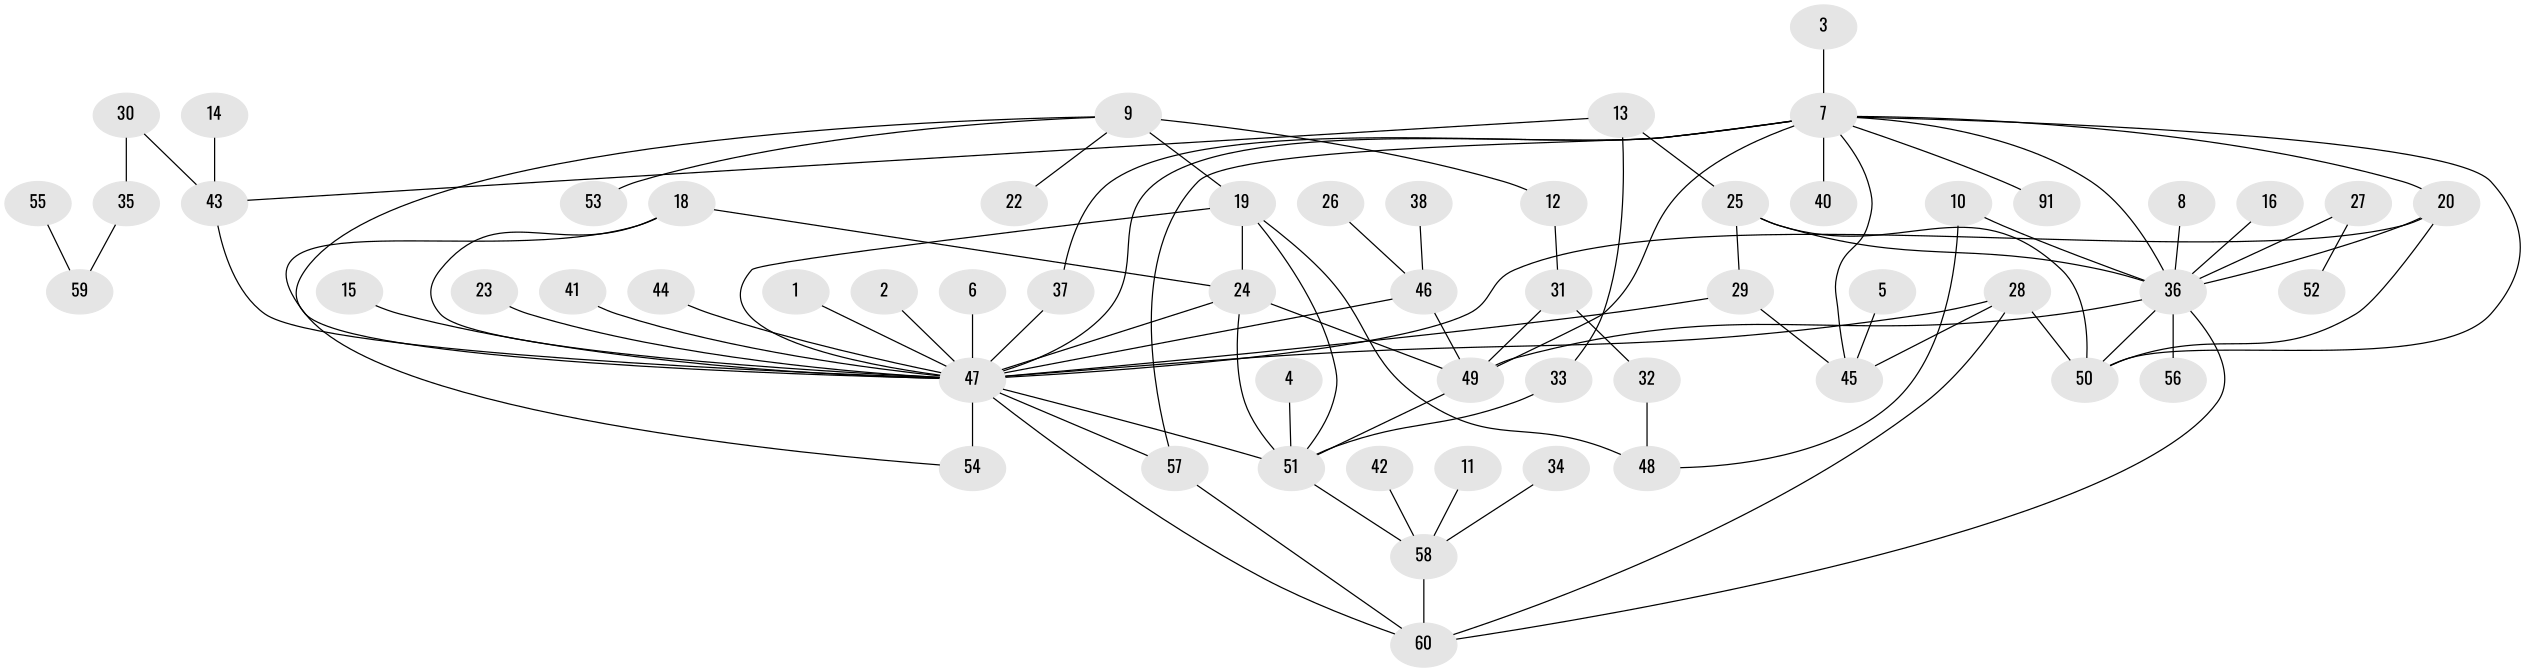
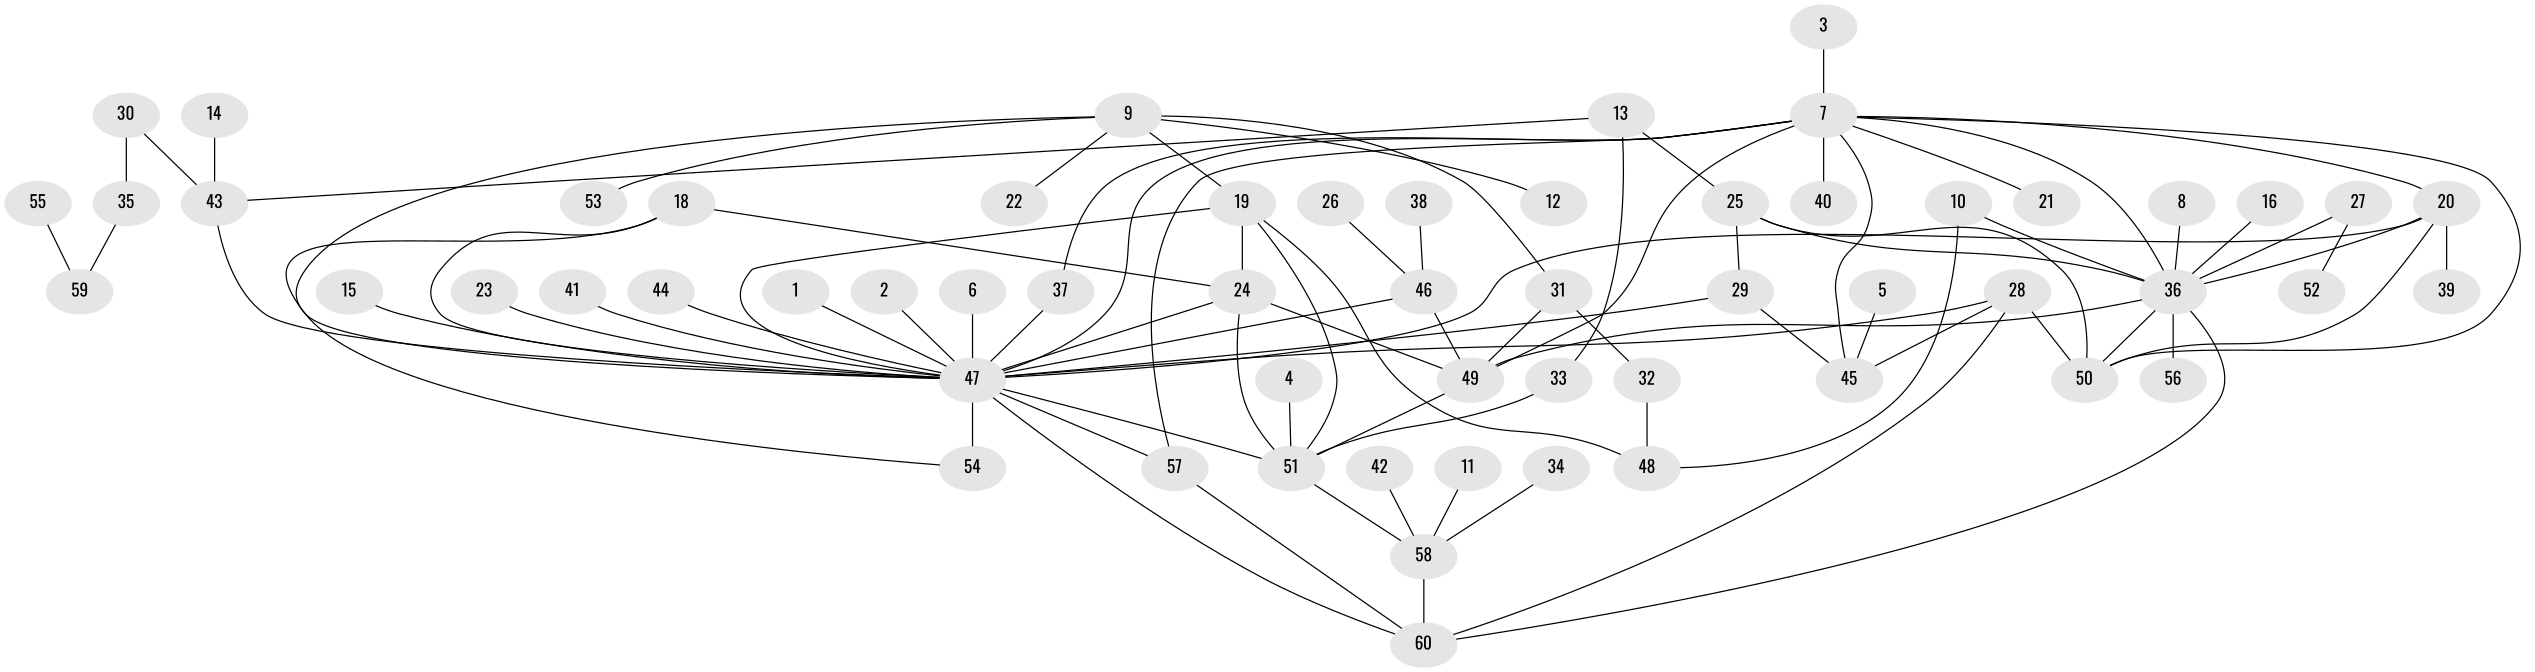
  graph {
    fontname=Oswald
    node [color=gray90 fontname=Oswald style=filled]
    edge [fontname=Oswald weight=1.0]
    1
    47
    51
    57
    54
    60
    2
    3
    7
    45
    20
-   21 [label=91]
+   21
    36
    37
    40
    49
    50
    4
    58
    5
    6
+   39
    56
    8
    9
    12
    19
    22
    31
    53
    48
    24
    32
    10
    11
    13
    25
    43
    33
    29
    14
    15
    16
    35
    59
    18
    23
    26
    46
    27
    52
    28
    30
    34
    38
    41
    42
    44
    55
    1 -- 47
    47 -- 51
    47 -- 57
    47 -- 54 [weight=4.0]
    47 -- 60
    51 -- 58
    57 -- 60
    2 -- 47
    3 -- 7
    7 -- 47
    7 -- 57 [weight=2.0]
    7 -- 45
    7 -- 20
    7 -- 21
    7 -- 36
    7 -- 37
    7 -- 40
    7 -- 49
    7 -- 50
    20 -- 47
    20 -- 36
    20 -- 50
+   20 -- 39
    36 -- 60
    36 -- 49
    36 -- 50
    36 -- 56
    37 -- 47
    49 -- 51
    4 -- 51
    58 -- 60
    5 -- 45
    6 -- 47
    8 -- 36
    9 -- 47
    9 -- 12
    9 -- 19
    9 -- 22
-   12 -- 31
+   9 -- 31
    9 -- 53
    19 -- 47
    19 -- 51
    19 -- 48
    19 -- 24 [weight=2.0]
    31 -- 49
    31 -- 32
    24 -- 47
    24 -- 51
    24 -- 49
    32 -- 48
    10 -- 36
    10 -- 48
    11 -- 58
    13 -- 25
    13 -- 43
    13 -- 33
    25 -- 36
    25 -- 50
    25 -- 29
    43 -- 47
    33 -- 51
    29 -- 47
    29 -- 45
    14 -- 43
    15 -- 47
    16 -- 36
    35 -- 59
    18 -- 47
    18 -- 54
    18 -- 24
    23 -- 47
    26 -- 46
    46 -- 47
    46 -- 49
    27 -- 36
    27 -- 52
    28 -- 47 [weight=2.0]
    28 -- 60
    28 -- 45
    28 -- 50
    30 -- 43
    30 -- 35
    34 -- 58
    38 -- 46
    41 -- 47
    42 -- 58
    44 -- 47
    55 -- 59
  }
